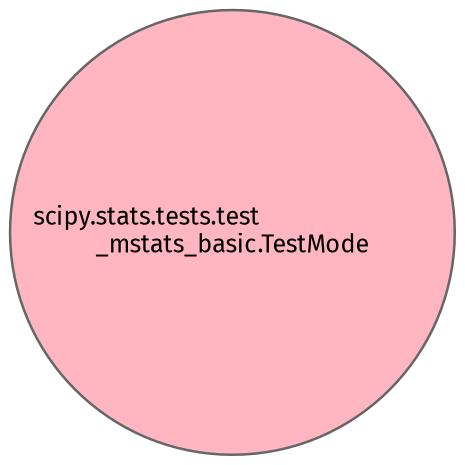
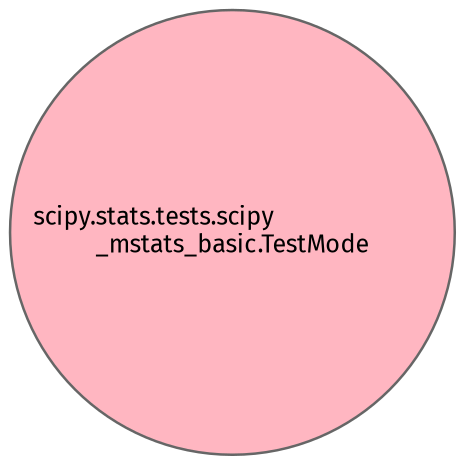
  digraph {
    rankdir=LR
    fontname="Fira Sans"
-   n1 [color=grey40 fillcolor=lightpink fontname="Fira Sans" fontsize=10 height=0.2 label="scipy.stats.tests.test\l_mstats_basic.TestMode" shape=circle style=filled width=0.4]
+   n1 [color=grey40 fillcolor=lightpink fontname="Fira Sans" fontsize=10 height=0.2 label="scipy.stats.tests.scipy\l_mstats_basic.TestMode" shape=circle style=filled width=0.4]
  }
